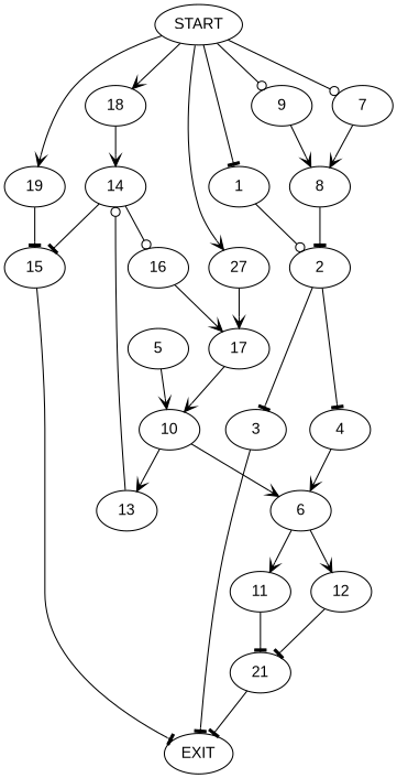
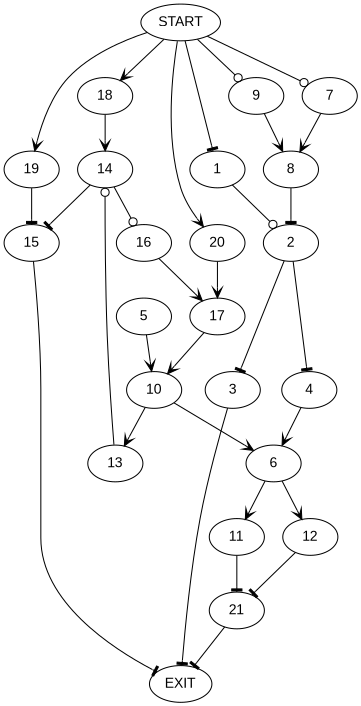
  digraph {
    fontname="Liberation Sans"
    node [fontname="Liberation Sans"]
    edge [arrowhead=vee fontname="Liberation Sans"]
    n1 [label=START]
    1
    7
    9
    18
    19
-   20 [label=27]
+   20
    2
    8
    14
    15
    17
    n13 [label=EXIT]
    3
    4
    6
    5
    10
    11
    12
    13
    21
    16
    n1 -> 1 [arrowhead=tee]
    n1 -> 7 [arrowhead=odot]
    n1 -> 9 [arrowhead=odot]
    n1 -> 18
    n1 -> 19
    n1 -> 20
    1 -> 2 [arrowhead=odot]
    7 -> 8
    9 -> 8
    18 -> 14
    19 -> 15 [arrowhead=tee]
    20 -> 17
    2 -> 3 [arrowhead=tee]
    2 -> 4 [arrowhead=tee]
    8 -> 2 [arrowhead=tee]
    14 -> 15 [arrowhead=tee]
    14 -> 16 [arrowhead=odot]
    15 -> n13 [arrowhead=tee]
    17 -> 10
    3 -> n13 [arrowhead=tee]
    4 -> 6
    6 -> 11
    6 -> 12
    5 -> 10
    10 -> 6
    10 -> 13
    11 -> 21 [arrowhead=tee]
    12 -> 21 [arrowhead=tee]
    13 -> 14 [arrowhead=odot]
    21 -> n13 [arrowhead=tee]
    16 -> 17
  }
